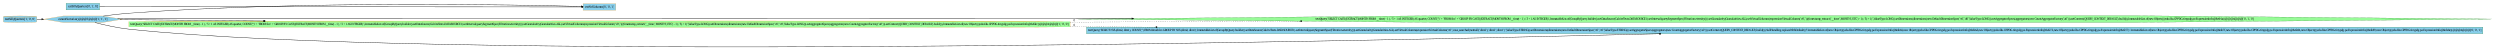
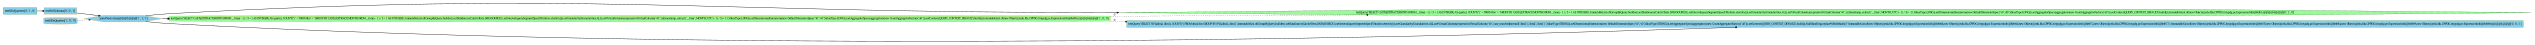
  digraph {
    fontname="PT Serif"
    rankdir=LR
    node [color=darkorange fillcolor=skyblue fontname="PT Serif" shape=box style=filled]
    edge [arrowhead=dot fontname="PT Serif" style=bold]
    n1 [color=darkgreen fillcolor=palegreen label="testQuery(\"SELECT CAST((EXTRACT(MONTH FROM __time) - 1 ) / 3 + 1 AS INTEGER) AS quarter, COUNT(*)\" + \"FROM foo\" + \"GROUP BY CAST((EXTRACT(MONTH FROM __time) - 1 ) / 3 + 1 AS INTEGER)\",ImmutableList.of(GroupByQuery.builder().setDataSource(CalciteTests.DATASOURCE1).setInterval(querySegmentSpec(Filtration.eternity())).setGranularity(Granularities.ALL).setVirtualColumns(expressionVirtualColumn(\"v0\",\"(((timestamp_extract(\"__time\",'MONTH','UTC') - 1) / 3) + 1)\",ValueType.LONG)).setDimensions(dimensions(new DefaultDimensionSpec(\"v0\",\"d0\",ValueType.LONG))).setAggregatorSpecs(aggregators(new CountAggregatorFactory(\"a0\"))).setContext(QUERY_CONTEXT_DEFAULT).build()),ImmutableList.of(new Object((((edu.fdu.CPPDG.tinypdg.pe.ExpressionInfo@8efe1a))@@@4@@@['0', '1', '0']" shape=hexagon]
    n2 [label="cannotVectorize()@@@3@@@['1', '1', '1']" shape=hexagon]
    n3 [color=darkgreen label="testQuery(\"SELECT NVL(dim2, dim1), COUNT(*) FROM druid.foo GROUP BY NVL(dim2, dim1)\",ImmutableList.of(GroupByQuery.builder().setDataSource(CalciteTests.DATASOURCE1).setInterval(querySegmentSpec(Filtration.eternity())).setGranularity(Granularities.ALL).setVirtualColumns(expressionVirtualColumn(\"v0\",\"case_searched(notnull(\"dim2\"),\"dim2\",\"dim1\")\",ValueType.STRING)).setDimensions(dimensions(new DefaultDimensionSpec(\"v0\",\"v0\",ValueType.STRING))).setAggregatorSpecs(aggregators(new CountAggregatorFactory(\"a0\"))).setContext(QUERY_CONTEXT_DEFAULT).build()),NullHandling.replaceWithDefault()? ImmutableList.of(new Object((((edu.fdu.CPPDG.tinypdg.pe.ExpressionInfo@8efe68,new Object((((edu.fdu.CPPDG.tinypdg.pe.ExpressionInfo@8efe6d,new Object((((edu.fdu.CPPDG.tinypdg.pe.ExpressionInfo@8efe72,new Object((((edu.fdu.CPPDG.tinypdg.pe.ExpressionInfo@8efe77): ImmutableList.of(new Object((((edu.fdu.CPPDG.tinypdg.pe.ExpressionInfo@8efe7f,new Object((((edu.fdu.CPPDG.tinypdg.pe.ExpressionInfo@8efe84,new Object((((edu.fdu.CPPDG.tinypdg.pe.ExpressionInfo@8efe89,new Object((((edu.fdu.CPPDG.tinypdg.pe.ExpressionInfo@8efe8e))@@@4@@@['0', '0', '1']"]
    n4 [fillcolor=palegreen label="testQuery(\"SELECT CAST((EXTRACT(MONTH FROM __time) - 1 ) / 3 + 1 AS INTEGER) AS quarter, COUNT(*)\" + \"FROM foo\" + \"GROUP BY CAST((EXTRACT(MONTH FROM __time) - 1 ) / 3 + 1 AS INTEGER)\",ImmutableList.of(GroupByQuery.builder().setDataSource(CalciteTests.DATASOURCE1).setInterval(querySegmentSpec(Filtration.eternity())).setGranularity(Granularities.ALL).setVirtualColumns(expressionVirtualColumn(\"v0\",\"(((timestamp_extract(\"__time\",'MONTH','UTC') - 1) / 3) + 1)\",ValueType.LONG)).setDimensions(dimensions(new DefaultDimensionSpec(\"v0\",\"v0\",ValueType.LONG))).setAggregatorSpecs(aggregators(new CountAggregatorFactory(\"a0\"))).setContext(QUERY_CONTEXT_DEFAULT).build()),ImmutableList.of(new Object((((edu.fdu.CPPDG.tinypdg.pe.ExpressionInfo@8efdcc))@@@4@@@['1', '0', '0']" shape=cylinder]
    n5 [label="testNvlColumns['0', '0', '1']"]
    n6 [color=darkgreen label="testSillyQuarters['0', '1', '0']"]
    n7 [label="testSillyQuarters['1', '0', '0']" shape=cylinder]
    n2 -> n1 [arrowhead=normal]
    n2 -> n3
    n2 -> n4 [arrowhead=box]
    n4 -> n1 [label=0 style=dashed]
    n4 -> n3 [label=0 style=dashed]
-   n2 -> n5 [arrowhead=normal]
+   n5 -> n2 [arrowhead=normal]
    n6 -> n5
-   n7 -> n2 [arrowhead=normal]
+   n7 -> n2 [arrowhead=normal style=dashed]
  }
